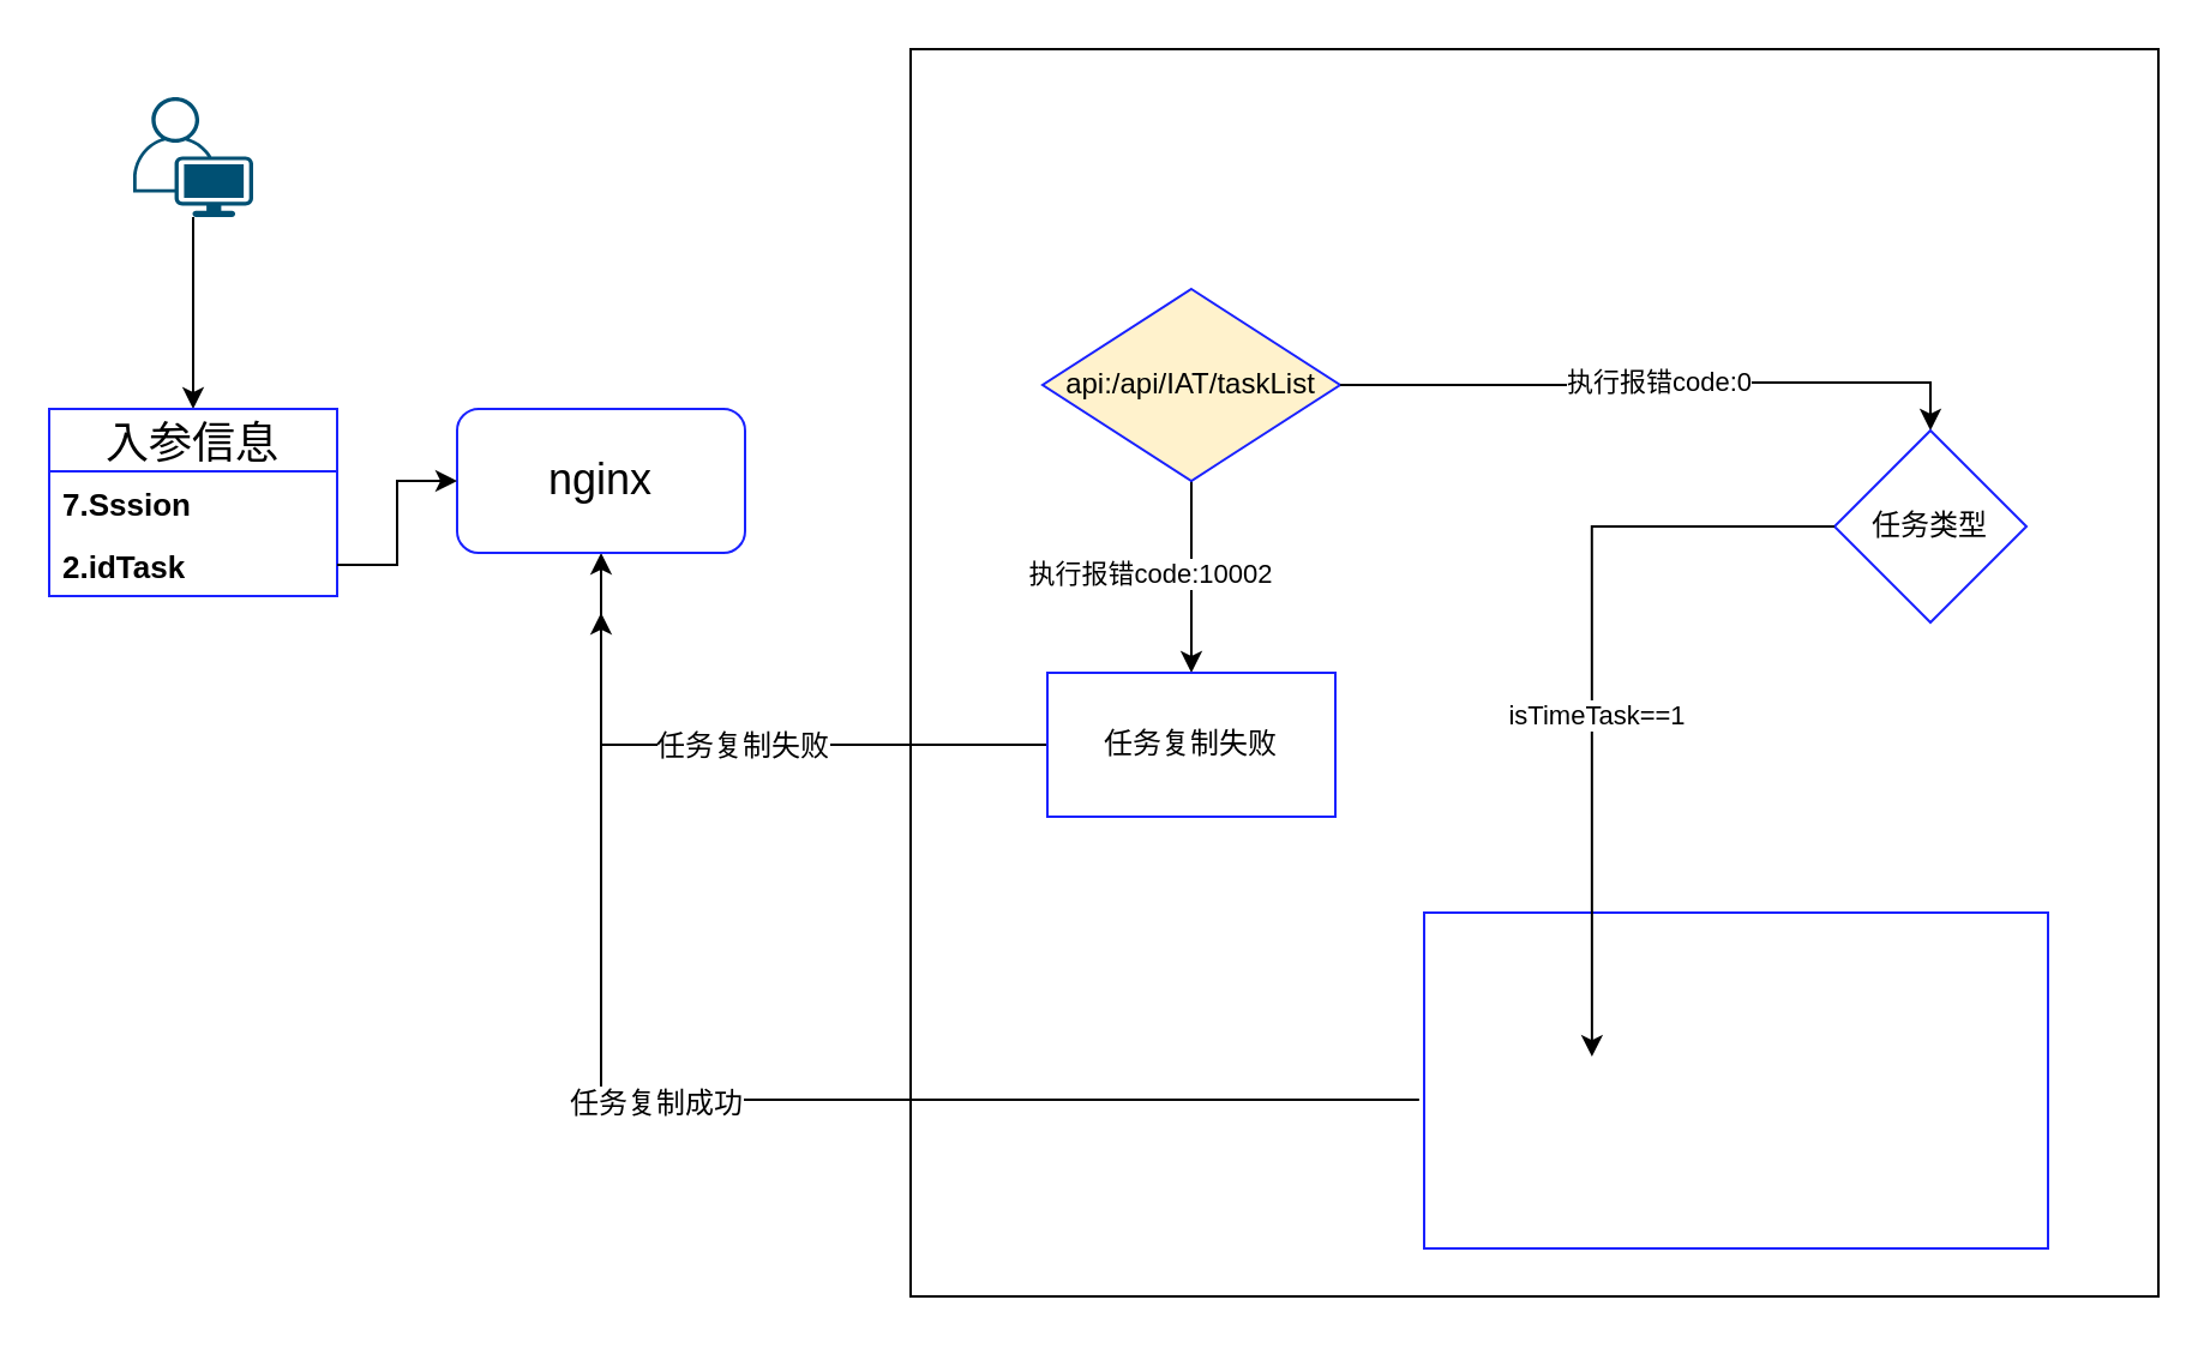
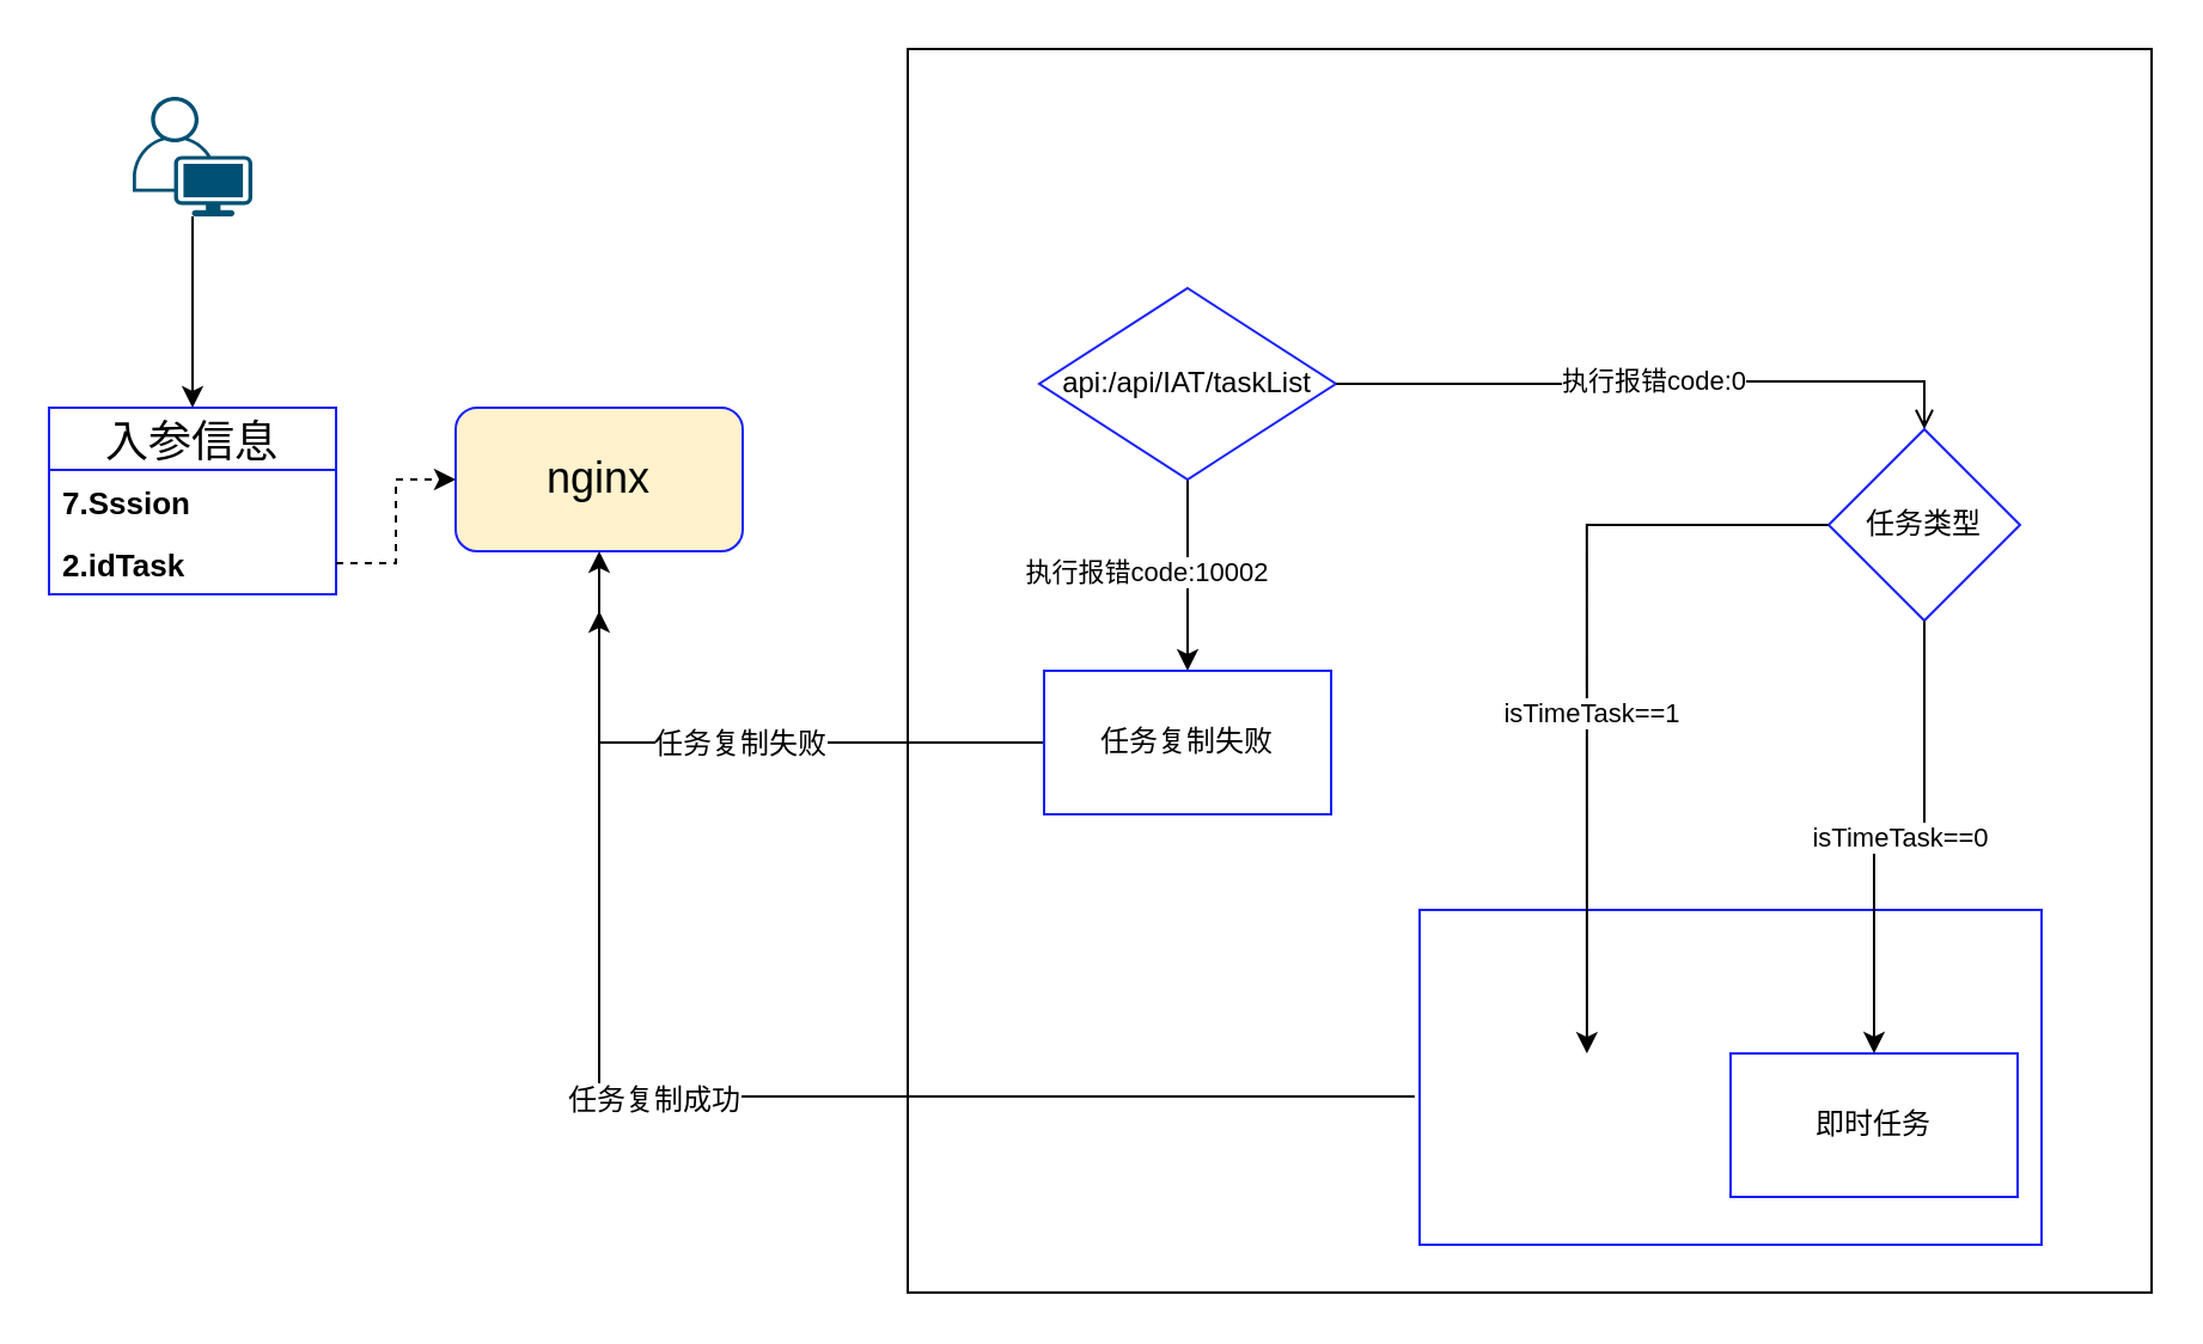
  <mxCell id="0" />
  <mxCell id="1" parent="0" />
  <mxCell id="2" value="" style="rounded=0;html=1;jettySize=auto;orthogonalLoop=1;fontSize=11;endArrow=block;endFill=0;endSize=8;strokeWidth=1;shadow=0;labelBackgroundColor=none;edgeStyle=orthogonalEdgeStyle;" parent="1" edge="1"><mxGeometry relative="1" as="geometry"><mxPoint x="498" y="130" as="sourcePoint" /></mxGeometry></mxCell>
  <mxCell id="3" value="Yes" style="rounded=0;html=1;jettySize=auto;orthogonalLoop=1;fontSize=11;endArrow=block;endFill=0;endSize=8;strokeWidth=1;shadow=0;labelBackgroundColor=none;edgeStyle=orthogonalEdgeStyle;" parent="1" edge="1"><mxGeometry y="20" relative="1" as="geometry"><mxPoint as="offset" /><mxPoint x="498" y="300" as="targetPoint" /></mxGeometry></mxCell>
  <mxCell id="4" value="No" style="edgeStyle=orthogonalEdgeStyle;rounded=0;html=1;jettySize=auto;orthogonalLoop=1;fontSize=11;endArrow=block;endFill=0;endSize=8;strokeWidth=1;shadow=0;labelBackgroundColor=none;" parent="1" edge="1"><mxGeometry y="10" relative="1" as="geometry"><mxPoint as="offset" /><mxPoint x="548" y="220" as="sourcePoint" /></mxGeometry></mxCell>
  <mxCell id="5" value="Yes" style="edgeStyle=orthogonalEdgeStyle;rounded=0;html=1;jettySize=auto;orthogonalLoop=1;fontSize=11;endArrow=block;endFill=0;endSize=8;strokeWidth=1;shadow=0;labelBackgroundColor=none;" parent="1" edge="1"><mxGeometry y="10" relative="1" as="geometry"><mxPoint as="offset" /><mxPoint x="548" y="340" as="sourcePoint" /></mxGeometry></mxCell>
  <mxCell id="6" value="" style="edgeStyle=orthogonalEdgeStyle;rounded=0;orthogonalLoop=1;jettySize=auto;html=1;fontSize=13;entryX=0.5;entryY=0;entryDx=0;entryDy=0;" edge="1" parent="1" source="7" target="24"><mxGeometry relative="1" as="geometry" /></mxCell>
  <mxCell id="7" value="" style="points=[[0.35,0,0],[0.98,0.51,0],[1,0.71,0],[0.67,1,0],[0,0.795,0],[0,0.65,0]];verticalLabelPosition=bottom;html=1;verticalAlign=top;aspect=fixed;align=center;pointerEvents=1;shape=mxgraph.cisco19.user;fillColor=#005073;strokeColor=none;" vertex="1" parent="1"><mxGeometry x="55" y="40" width="50" height="50" as="geometry" /></mxCell>
  <mxCell id="8" value="" style="whiteSpace=wrap;html=1;aspect=fixed;" vertex="1" parent="1"><mxGeometry x="379" y="20" width="520" height="520" as="geometry" /></mxCell>
  <mxCell id="9" value="执行报错code:10002" style="edgeStyle=orthogonalEdgeStyle;rounded=0;orthogonalLoop=1;jettySize=auto;html=1;exitX=0.5;exitY=1;exitDx=0;exitDy=0;entryX=0.5;entryY=0;entryDx=0;entryDy=0;" edge="1" parent="1" source="13" target="12"><mxGeometry x="-0.024" y="-17" relative="1" as="geometry"><mxPoint x="432" y="200" as="sourcePoint" /><mxPoint x="496" y="270" as="targetPoint" /><Array as="points" /><mxPoint as="offset" /></mxGeometry></mxCell>
  <mxCell id="10" value="" style="edgeStyle=orthogonalEdgeStyle;rounded=0;orthogonalLoop=1;jettySize=auto;html=1;fontSize=20;" edge="1" parent="1" source="12"><mxGeometry relative="1" as="geometry"><mxPoint x="250" y="255" as="targetPoint" /><Array as="points"><mxPoint x="250" y="310" /><mxPoint x="250" y="255" /></Array></mxGeometry></mxCell>
  <mxCell id="11" value="任务复制失败" style="edgeLabel;html=1;align=center;verticalAlign=middle;resizable=0;points=[];fontSize=12;" vertex="1" connectable="0" parent="10"><mxGeometry x="-0.057" y="-2" relative="1" as="geometry"><mxPoint x="-14" y="2" as="offset" /></mxGeometry></mxCell>
  <mxCell id="12" value="任务复制失败" style="whiteSpace=wrap;html=1;rounded=0;strokeColor=#1921FF;" vertex="1" parent="1"><mxGeometry x="436" y="280" width="120" height="60" as="geometry" /></mxCell>
- <mxCell id="13" value="&lt;span&gt;api:/api/IAT/taskList&lt;/span&gt;" style="rhombus;whiteSpace=wrap;html=1;strokeColor=#1921FF;fillColor=#fff2cc;" vertex="1" parent="1"><mxGeometry x="434" y="120" width="124" height="80" as="geometry" /></mxCell>
- <mxCell id="14" value="执行报错code:0" style="edgeStyle=orthogonalEdgeStyle;rounded=0;orthogonalLoop=1;jettySize=auto;html=1;exitX=1;exitY=0.5;exitDx=0;exitDy=0;entryX=0.5;entryY=0;entryDx=0;entryDy=0;" edge="1" parent="1" source="13" target="15"><mxGeometry relative="1" as="geometry"><mxPoint x="628" y="210" as="sourcePoint" /><mxPoint x="628" y="292" as="targetPoint" /><Array as="points" /></mxGeometry></mxCell>
+ <mxCell id="13" value="&lt;span&gt;api:/api/IAT/taskList&lt;/span&gt;" style="rhombus;whiteSpace=wrap;html=1;strokeColor=#1921FF;" vertex="1" parent="1"><mxGeometry x="434" y="120" width="124" height="80" as="geometry" /></mxCell>
+ <mxCell id="14" value="执行报错code:0" style="edgeStyle=orthogonalEdgeStyle;rounded=0;orthogonalLoop=1;jettySize=auto;html=1;exitX=1;exitY=0.5;exitDx=0;exitDy=0;entryX=0.5;entryY=0;entryDx=0;entryDy=0;endArrow=open;" edge="1" parent="1" source="13" target="15"><mxGeometry relative="1" as="geometry"><mxPoint x="628" y="210" as="sourcePoint" /><mxPoint x="628" y="292" as="targetPoint" /><Array as="points" /></mxGeometry></mxCell>
  <mxCell id="15" value="任务类型" style="rhombus;whiteSpace=wrap;html=1;strokeColor=#1921FF;" vertex="1" parent="1"><mxGeometry x="764" y="179" width="80" height="80" as="geometry" /></mxCell>
  <mxCell id="16" value="" style="rounded=0;whiteSpace=wrap;html=1;strokeColor=#1921FF;" vertex="1" parent="1"><mxGeometry x="593" y="380" width="260" height="140" as="geometry" /></mxCell>
+ <mxCell id="17" value="即时任务" style="whiteSpace=wrap;html=1;strokeColor=#1921FF;" vertex="1" parent="1"><mxGeometry x="723" y="440" width="120" height="60" as="geometry" /></mxCell>
  <mxCell id="18" style="edgeStyle=orthogonalEdgeStyle;rounded=0;orthogonalLoop=1;jettySize=auto;html=1;entryX=0.269;entryY=0.429;entryDx=0;entryDy=0;entryPerimeter=0;" edge="1" parent="1" source="15" target="16"><mxGeometry relative="1" as="geometry"><Array as="points"><mxPoint x="663" y="219" /></Array></mxGeometry></mxCell>
  <mxCell id="19" value="isTimeTask==1" style="edgeLabel;html=1;align=center;verticalAlign=middle;resizable=0;points=[];" vertex="1" connectable="0" parent="18"><mxGeometry x="0.119" y="2" relative="1" as="geometry"><mxPoint as="offset" /></mxGeometry></mxCell>
+ <mxCell id="20" value="isTimeTask==0" style="edgeStyle=orthogonalEdgeStyle;rounded=0;orthogonalLoop=1;jettySize=auto;html=1;" edge="1" parent="1" source="15" target="17"><mxGeometry relative="1" as="geometry"><mxPoint x="774" y="350" as="targetPoint" /></mxGeometry></mxCell>
  <mxCell id="21" style="edgeStyle=orthogonalEdgeStyle;rounded=0;orthogonalLoop=1;jettySize=auto;html=1;exitX=-0.008;exitY=0.557;exitDx=0;exitDy=0;exitPerimeter=0;entryX=0.5;entryY=1;entryDx=0;entryDy=0;entryPerimeter=0;" edge="1" parent="1" source="16" target="23"><mxGeometry relative="1" as="geometry"><mxPoint x="630" y="229" as="sourcePoint" /><mxPoint x="180" y="240" as="targetPoint" /><Array as="points"><mxPoint x="250" y="458" /></Array></mxGeometry></mxCell>
  <mxCell id="22" value="任务复制成功" style="edgeLabel;html=1;align=center;verticalAlign=middle;resizable=0;points=[];fontSize=12;" vertex="1" connectable="0" parent="21"><mxGeometry x="0.119" y="2" relative="1" as="geometry"><mxPoint as="offset" /></mxGeometry></mxCell>
- <mxCell id="23" value="nginx" style="rounded=1;whiteSpace=wrap;html=1;fontSize=18;strokeColor=#1921FF;" vertex="1" parent="1"><mxGeometry x="190" y="170" width="120" height="60" as="geometry" /></mxCell>
+ <mxCell id="23" value="nginx" style="rounded=1;whiteSpace=wrap;html=1;fontSize=18;strokeColor=#1921FF;fillColor=#fff2cc;" vertex="1" parent="1"><mxGeometry x="190" y="170" width="120" height="60" as="geometry" /></mxCell>
  <mxCell id="24" value="入参信息" style="swimlane;fontStyle=0;childLayout=stackLayout;horizontal=1;startSize=26;horizontalStack=0;resizeParent=1;resizeParentMax=0;resizeLast=0;collapsible=1;marginBottom=0;fontSize=18;strokeColor=#1921FF;" vertex="1" parent="1"><mxGeometry x="20" y="170" width="120" height="78" as="geometry" /></mxCell>
  <mxCell id="25" value="7.Sssion" style="text;strokeColor=none;fillColor=none;align=left;verticalAlign=top;spacingLeft=4;spacingRight=4;overflow=hidden;rotatable=0;points=[[0,0.5],[1,0.5]];portConstraint=eastwest;fontSize=13;fontStyle=1" vertex="1" parent="24"><mxGeometry y="26" width="120" height="26" as="geometry" /></mxCell>
  <mxCell id="26" value="2.idTask" style="text;strokeColor=none;fillColor=none;align=left;verticalAlign=top;spacingLeft=4;spacingRight=4;overflow=hidden;rotatable=0;points=[[0,0.5],[1,0.5]];portConstraint=eastwest;fontStyle=1;fontSize=13;" vertex="1" parent="24"><mxGeometry y="52" width="120" height="26" as="geometry" /></mxCell>
- <mxCell id="27" style="edgeStyle=orthogonalEdgeStyle;rounded=0;orthogonalLoop=1;jettySize=auto;html=1;entryX=0;entryY=0.5;entryDx=0;entryDy=0;fontSize=18;" edge="1" parent="1" source="26" target="23"><mxGeometry relative="1" as="geometry" /></mxCell>
+ <mxCell id="27" style="edgeStyle=orthogonalEdgeStyle;rounded=0;orthogonalLoop=1;jettySize=auto;html=1;entryX=0;entryY=0.5;entryDx=0;entryDy=0;fontSize=18;dashed=1;" edge="1" parent="1" source="26" target="23"><mxGeometry relative="1" as="geometry" /></mxCell>
